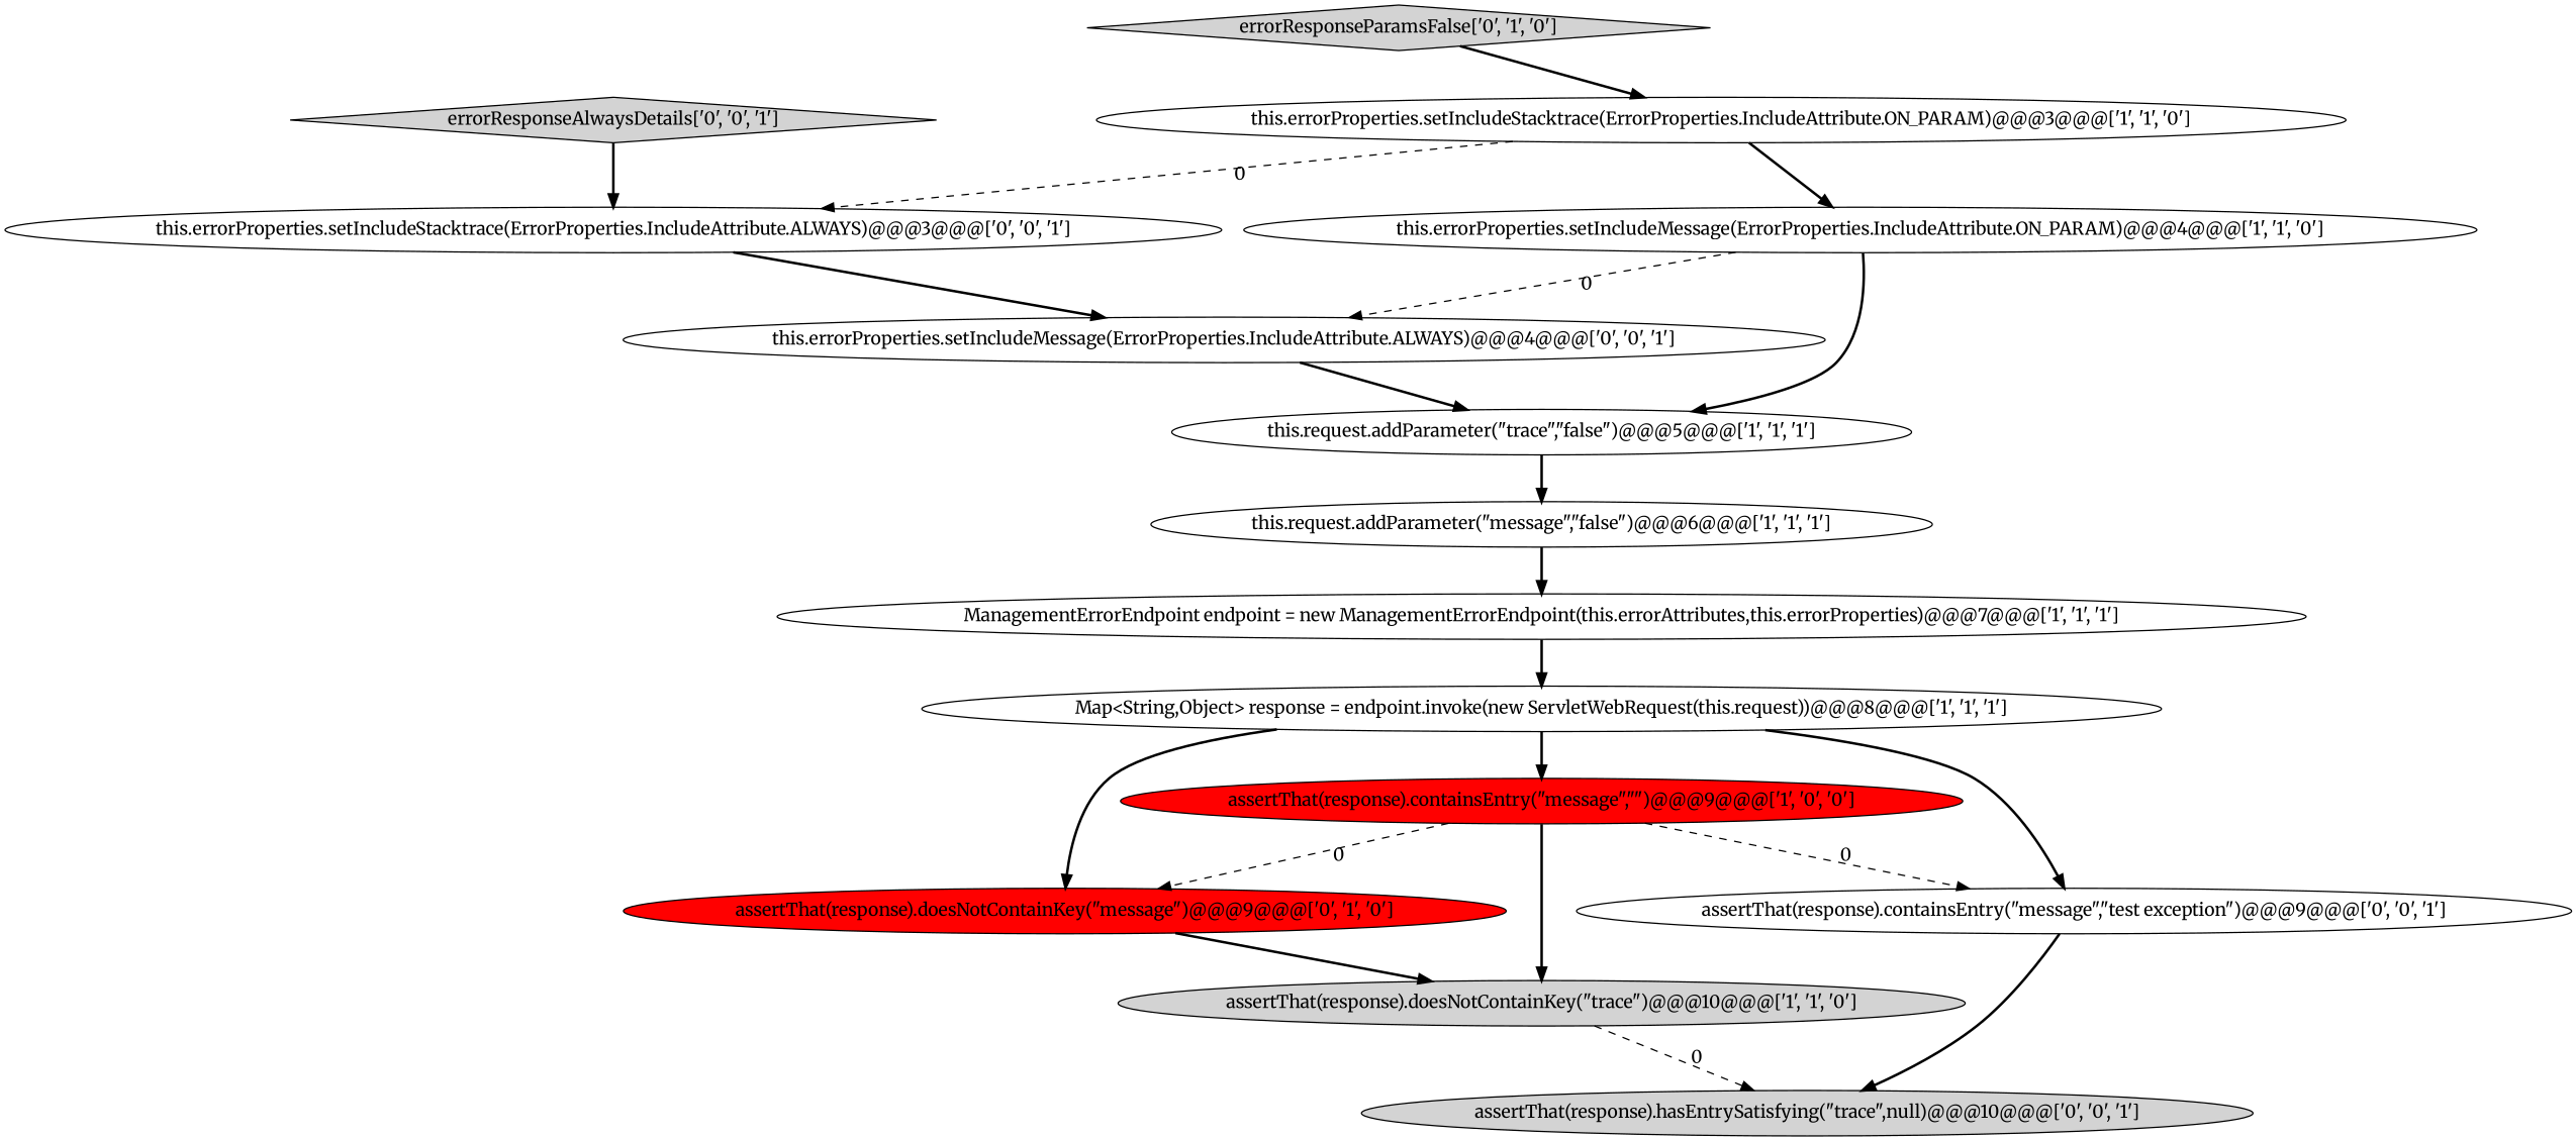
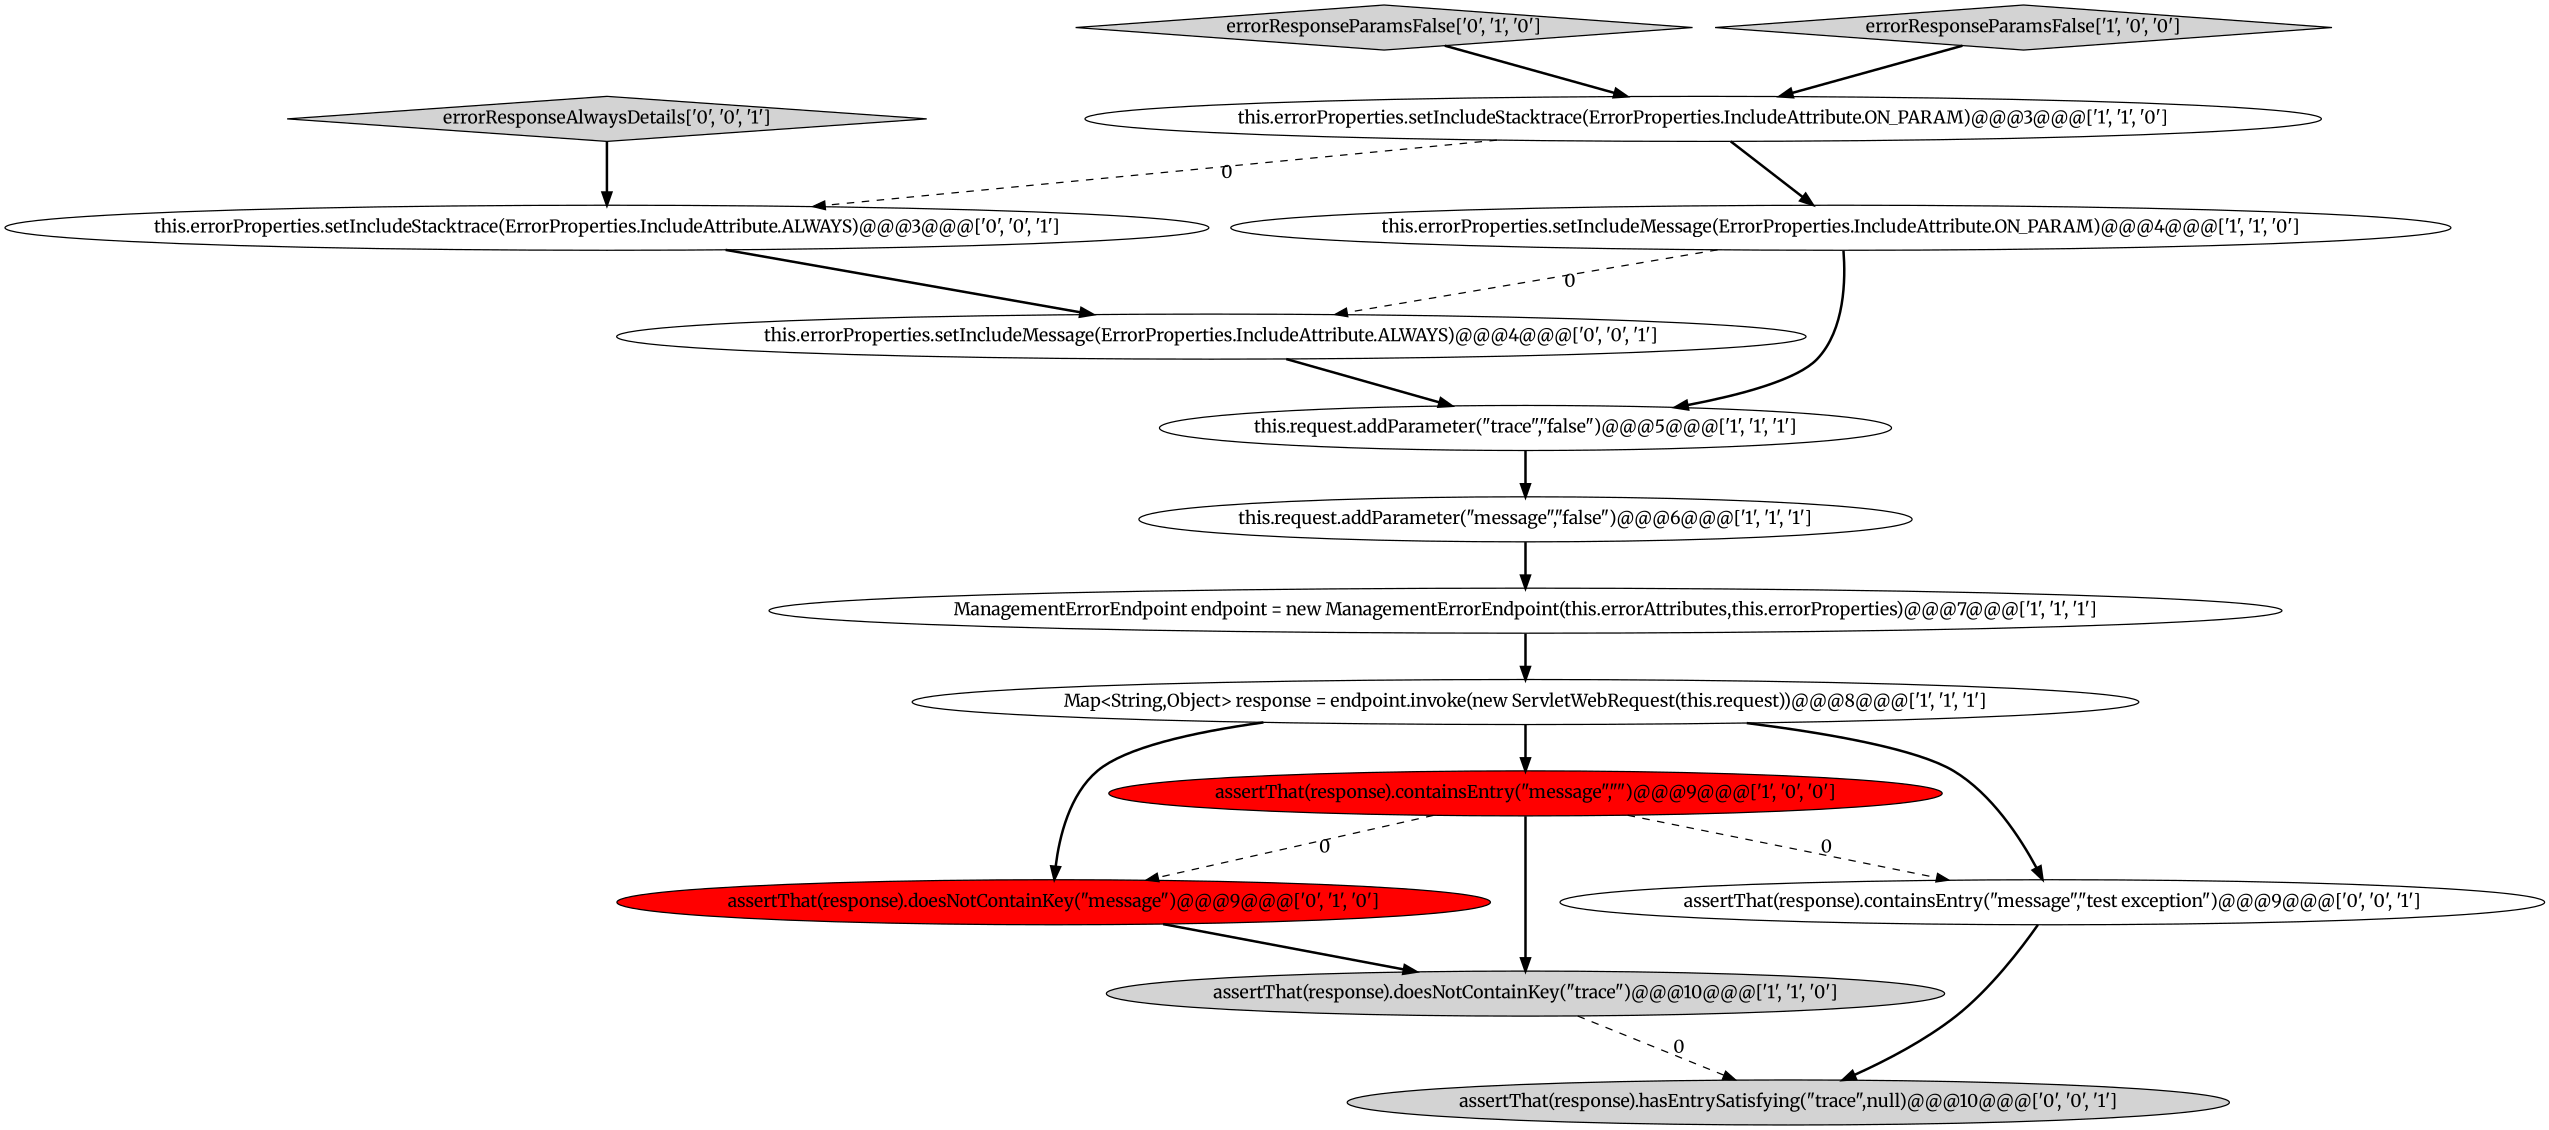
  digraph {
    fontname=Merriweather
    node [fillcolor=white shape=ellipse style=filled fontname=Merriweather]
    edge [style=bold fontname=Merriweather]
    n1 [label="this.request.addParameter(\"message\",\"false\")@@@6@@@['1', '1', '1']"]
    n2 [label="ManagementErrorEndpoint endpoint = new ManagementErrorEndpoint(this.errorAttributes,this.errorProperties)@@@7@@@['1', '1', '1']"]
    n3 [label="this.errorProperties.setIncludeMessage(ErrorProperties.IncludeAttribute.ALWAYS)@@@4@@@['0', '0', '1']"]
    n4 [label="this.request.addParameter(\"trace\",\"false\")@@@5@@@['1', '1', '1']"]
    n5 [label="this.errorProperties.setIncludeStacktrace(ErrorProperties.IncludeAttribute.ON_PARAM)@@@3@@@['1', '1', '0']"]
    n6 [label="this.errorProperties.setIncludeMessage(ErrorProperties.IncludeAttribute.ON_PARAM)@@@4@@@['1', '1', '0']"]
    n7 [label="this.errorProperties.setIncludeStacktrace(ErrorProperties.IncludeAttribute.ALWAYS)@@@3@@@['0', '0', '1']"]
    n8 [fillcolor=lightgray label="errorResponseAlwaysDetails['0', '0', '1']" shape=diamond]
    n9 [label="Map<String,Object> response = endpoint.invoke(new ServletWebRequest(this.request))@@@8@@@['1', '1', '1']"]
    n10 [fillcolor=red label="assertThat(response).doesNotContainKey(\"message\")@@@9@@@['0', '1', '0']"]
    n11 [fillcolor=lightgray label="assertThat(response).doesNotContainKey(\"trace\")@@@10@@@['1', '1', '0']"]
    n12 [fillcolor=red label="assertThat(response).containsEntry(\"message\",\"\")@@@9@@@['1', '0', '0']"]
    n13 [label="assertThat(response).containsEntry(\"message\",\"test exception\")@@@9@@@['0', '0', '1']"]
    n14 [fillcolor=lightgray label="errorResponseParamsFalse['0', '1', '0']" shape=diamond]
+   n15 [fillcolor=lightgray label="errorResponseParamsFalse['1', '0', '0']" shape=diamond]
    n16 [fillcolor=lightgray label="assertThat(response).hasEntrySatisfying(\"trace\",null)@@@10@@@['0', '0', '1']"]
    n1 -> n2
    n2 -> n9
    n3 -> n4
    n4 -> n1
    n5 -> n6
    n5 -> n7 [label=0 style=dashed]
    n6 -> n3 [label=0 style=dashed]
    n6 -> n4
    n7 -> n3
    n8 -> n7
    n9 -> n10
    n9 -> n12
    n9 -> n13
    n10 -> n11
    n11 -> n16 [label=0 style=dashed]
    n12 -> n10 [label=0 style=dashed]
    n12 -> n11
    n12 -> n13 [label=0 style=dashed]
    n13 -> n16
    n14 -> n5
+   n15 -> n5
  }
